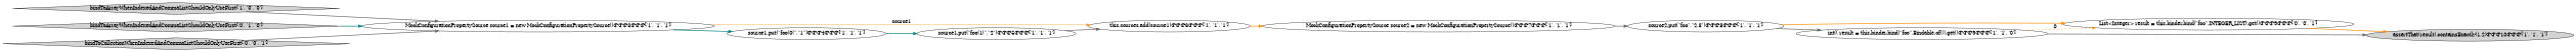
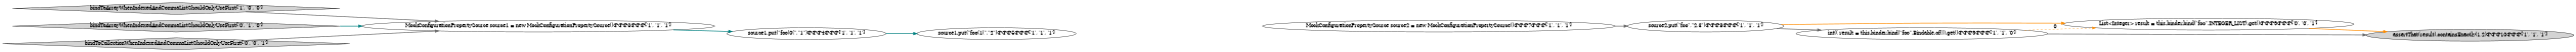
  digraph {
    rankdir=LR
    node [fillcolor=white shape=ellipse style=filled]
    edge [style=bold color=gray40]
    n1 [label="source1.put(\"foo(1(\",\"2\")@@@5@@@['1', '1', '1']"]
-   n2 [label="this.sources.add(source1)@@@6@@@['1', '1', '1']"]
    n3 [fillcolor=lightgray label="bindToArrayWhenIndexedAndCommaListShouldOnlyUseFirst['1', '0', '0']" shape=diamond]
    n4 [label="MockConfigurationPropertySource source1 = new MockConfigurationPropertySource()@@@3@@@['1', '1', '1']"]
    n5 [label="MockConfigurationPropertySource source2 = new MockConfigurationPropertySource()@@@7@@@['1', '1', '1']"]
    n6 [label="source1.put(\"foo(0(\",\"1\")@@@4@@@['1', '1', '1']"]
    n7 [label="source2.put(\"foo\",\"2,3\")@@@8@@@['1', '1', '1']"]
    n8 [label="List<Integer> result = this.binder.bind(\"foo\",INTEGER_LIST).get()@@@9@@@['0', '0', '1']"]
    n9 [fillcolor=lightgray label="assertThat(result).containsExactly(1,2)@@@10@@@['1', '1', '1']"]
    n10 [fillcolor=lightgray label="bindToArrayWhenIndexedAndCommaListShouldOnlyUseFirst['0', '1', '0']" shape=diamond]
    n11 [label="int(( result = this.binder.bind(\"foo\",Bindable.of()).get()@@@9@@@['1', '1', '0']"]
    n12 [fillcolor=lightgray label="bindToCollectionWhenIndexedAndCommaListShouldOnlyUseFirst['0', '0', '1']" shape=diamond]
-   n1 -> n2
-   n2 -> n5 [color=darkorange]
    n3 -> n4
-   n4 -> n2 [label=source1 style=solid color=darkorange]
    n4 -> n6 [color=teal]
    n5 -> n7
    n6 -> n1 [color=teal]
    n7 -> n8 [color=darkorange]
    n7 -> n11
    n8 -> n9 [color=darkorange]
    n10 -> n4 [color=teal]
    n11 -> n8 [label=0 style=dashed color=darkorange]
    n11 -> n9
    n12 -> n4
  }
